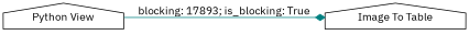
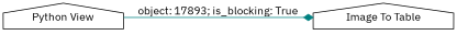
  digraph {
    rankdir=LR
    fontname="IBM Plex Sans"
    node [shape=house fontname="IBM Plex Sans"]
    n1 [label="Python View"]
    n2 [label="Image To Table"]
-   n1 -> n2 [label="blocking: 17893; is_blocking: True" color=teal arrowhead=diamond fontname="IBM Plex Sans"]
+   n1 -> n2 [label="object: 17893; is_blocking: True" color=teal arrowhead=diamond fontname="IBM Plex Sans"]
  }
